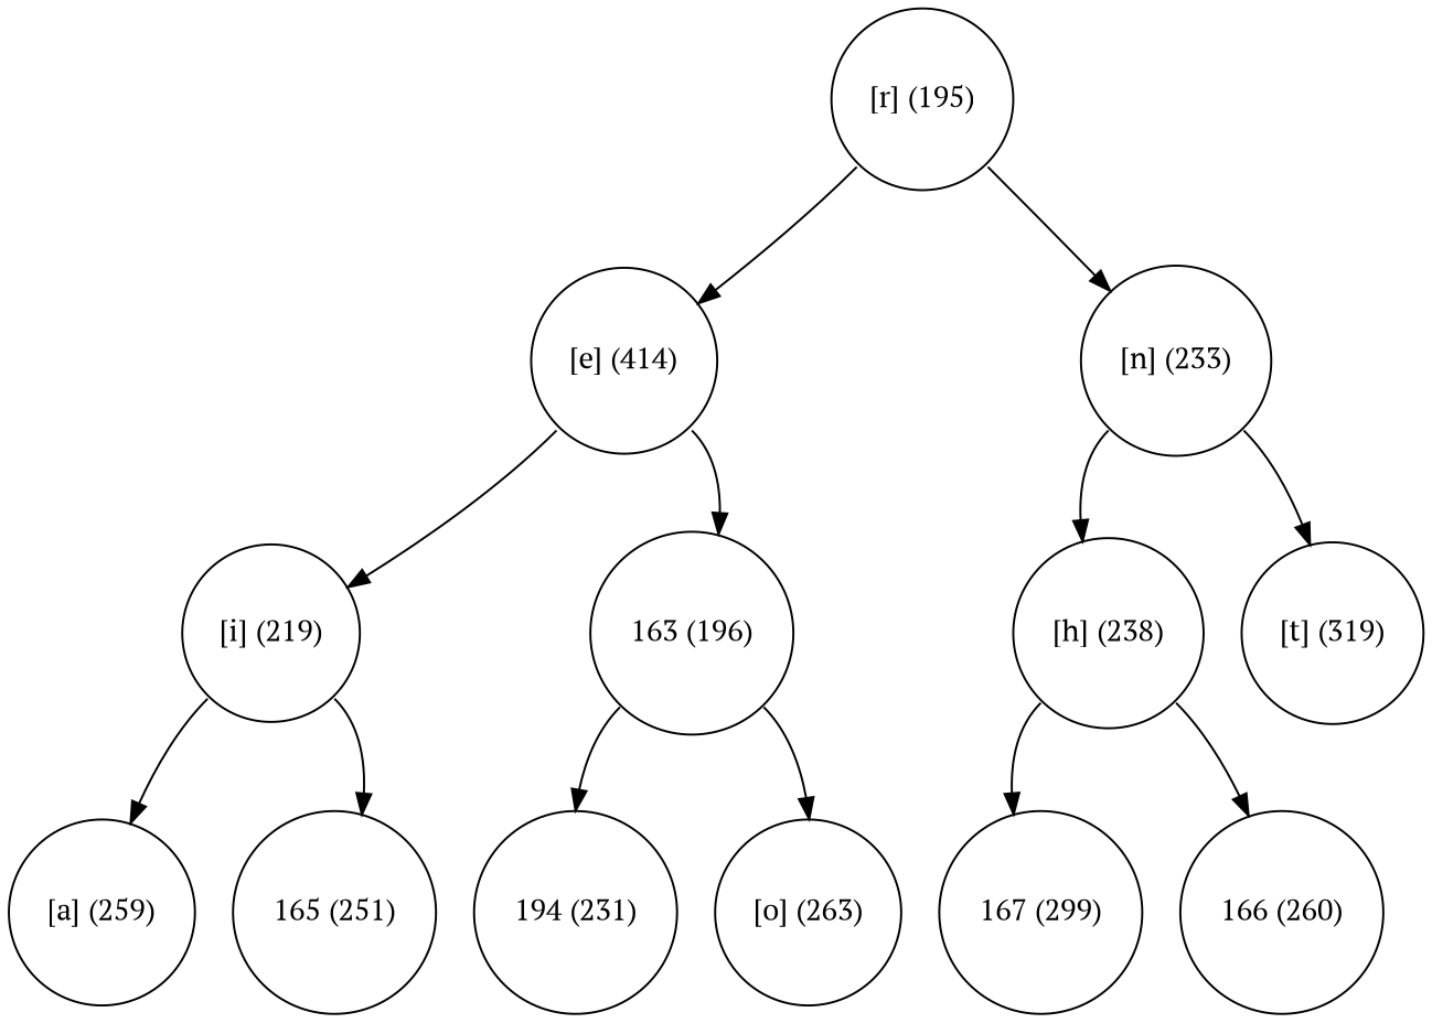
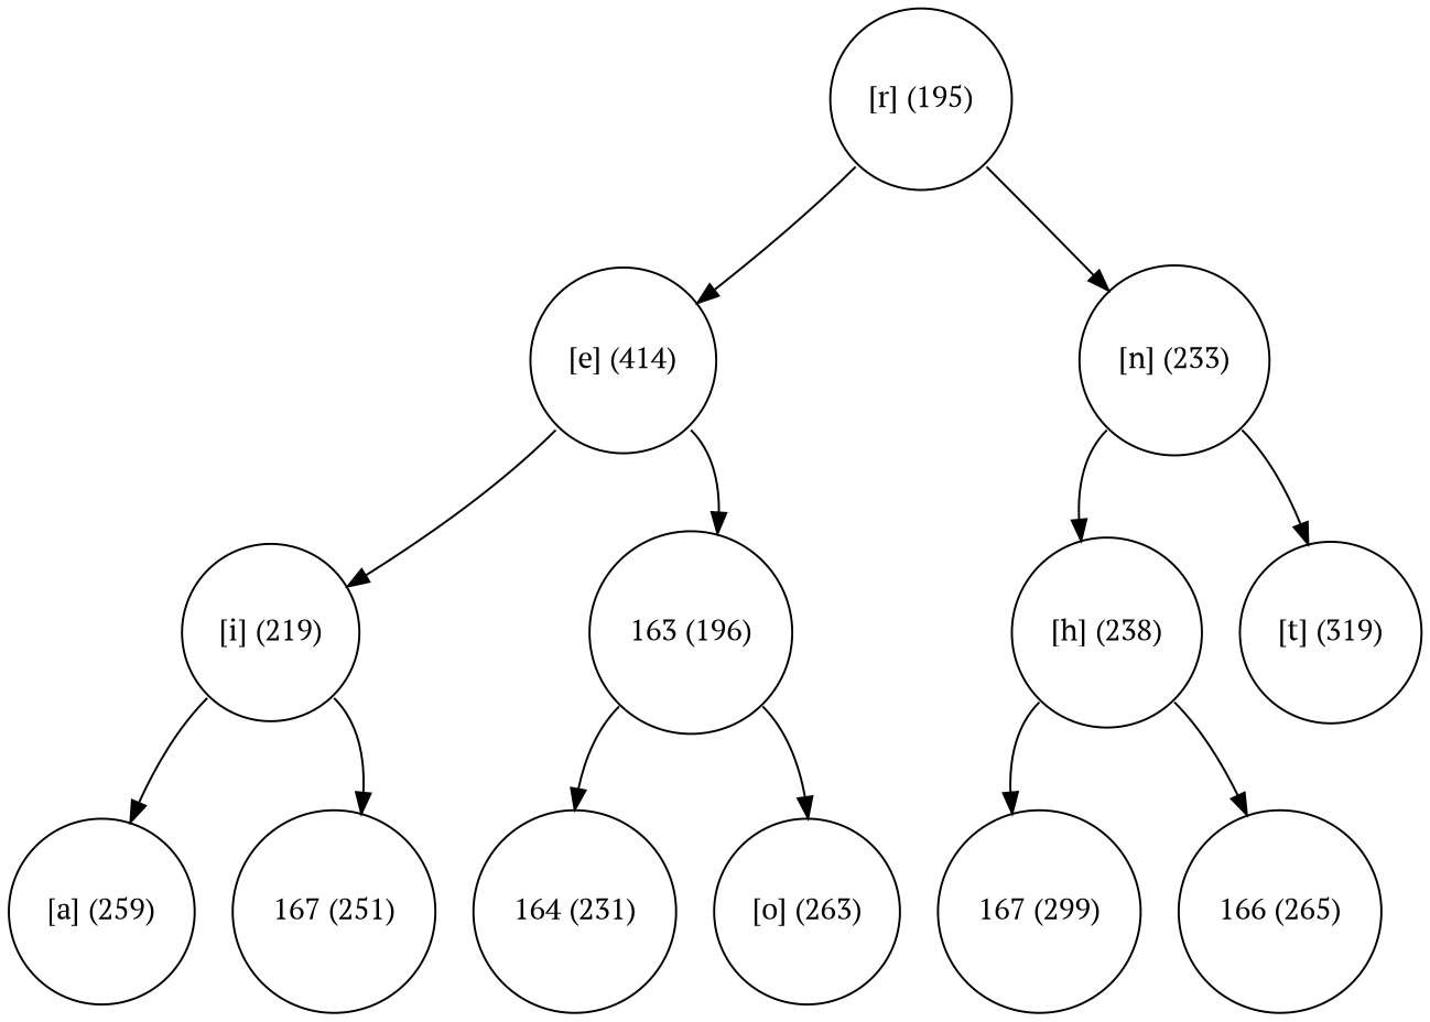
  digraph {
    fontname="PT Serif"
    node [fontname="PT Serif" shape=circle]
    edge [fontname="PT Serif" tailport=sw]
    n1 [label="[r] (195)" width=0.5]
    n2 [label="[e] (414)" width=0.5]
    n3 [label="[n] (233)" width=0.5]
    n4 [label="[i] (219)" width=0.5]
    n5 [label="163 (196)" width=0.5]
    n6 [label="[h] (238)" width=0.5]
    n7 [label="[t] (319)" width=0.5]
    n8 [label="[a] (259)" width=0.5]
-   n9 [label="165 (251)" width=0.5]
-   n10 [label="194 (231)" width=0.5]
+   n9 [label="167 (251)" width=0.5]
+   n10 [label="164 (231)" width=0.5]
    n11 [label="[o] (263)" width=0.5]
    n12 [label="167 (299)" width=0.5]
-   n13 [label="166 (260)" width=0.5]
+   n13 [label="166 (265)" width=0.5]
    n1 -> n2
    n1 -> n3 [tailport=se]
    n2 -> n4
    n2 -> n5 [tailport=se]
    n3 -> n6
    n3 -> n7 [tailport=se]
    n4 -> n8
    n4 -> n9 [tailport=se]
    n5 -> n10
    n5 -> n11 [tailport=se]
    n6 -> n12
    n6 -> n13 [tailport=se]
  }
